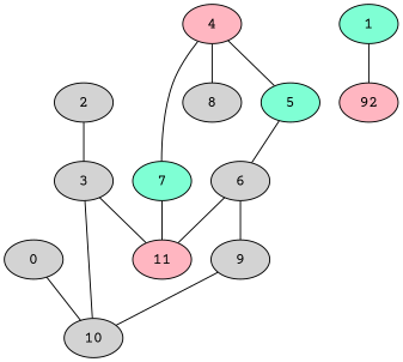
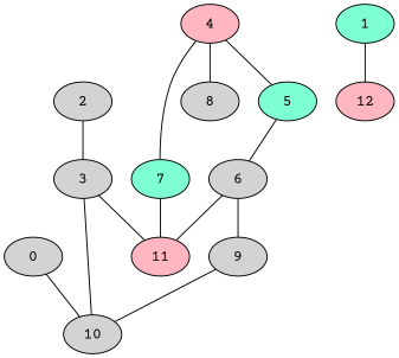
  graph {
    fontname="Courier Prime"
    node [fillcolor=lightgrey fontname="Courier Prime" style=filled type=intersection y=189]
    edge [fontname="Courier Prime" frequency=1 type0=line]
    0 [type=endpoint x=60 y=272]
    10 [x=123 y=267]
    1 [fillcolor=aquamarine type=corner x=342 y=143]
-   12 [fillcolor=lightpink type=endpoint x=395 label=92]
+   12 [fillcolor=lightpink type=endpoint x=395]
    5 [fillcolor=aquamarine x=299 y=200]
    6 [x=305]
    11 [fillcolor=lightpink x=226 y=321]
    9 [type=corner x=254 y=181]
    2 [type=endpoint x=152 y=377]
    3 [x=207 y=307]
    4 [fillcolor=lightpink x=399 y=249]
    7 [fillcolor=aquamarine type=corner x=253 y=325]
    8 [type=endpoint x=463 y=254]
    0 -- 10 [angle0=-.08]
    1 -- 12 [angle0=.71]
    5 -- 6 [angle0=-1.07]
    6 -- 11 [angle0=-1.03]
    6 -- 9 [angle0=.16]
    9 -- 10 [angle0=-.58]
    2 -- 3 [angle0=-.90]
    3 -- 10 [angle0=.44]
    3 -- 11 [angle0=.64]
    4 -- 5 [angle0=.46]
    4 -- 7 [angle0=-.48]
    4 -- 8 [angle0=.08]
    7 -- 11 [angle0=.15]
  }
